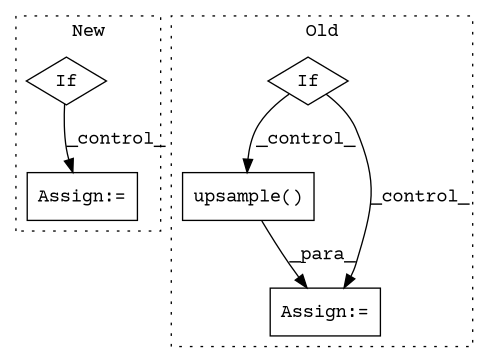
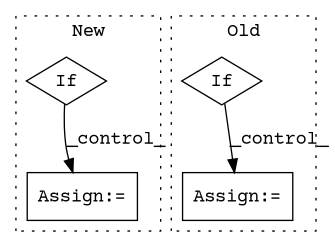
  digraph {
    fontname="Courier Prime"
    node [a=96 l=3 shape=box fontname="Courier Prime"]
    edge [fontname="Courier Prime"]
    n1 [label=If s=5194 shape=diamond]
    n2 [a=68 label="Assign:=" s=5302]
-   n3 [a=75 l="14,1" label="upsample()" s="6048,6063"]
    n4 [a=68 label="Assign:=" s=6045]
    n5 [label=If s=6014 shape=diamond]
    subgraph cluster_1 {
      label=New
      style=dotted
      n1
      n2
    }
    subgraph cluster_2 {
      label=Old
      style=dotted
-     n3
      n4
      n5
    }
    n1 -> n2 [label=_control_]
-   n3 -> n4 [label=_para_]
-   n5 -> n3 [label=_control_]
    n5 -> n4 [label=_control_]
  }
